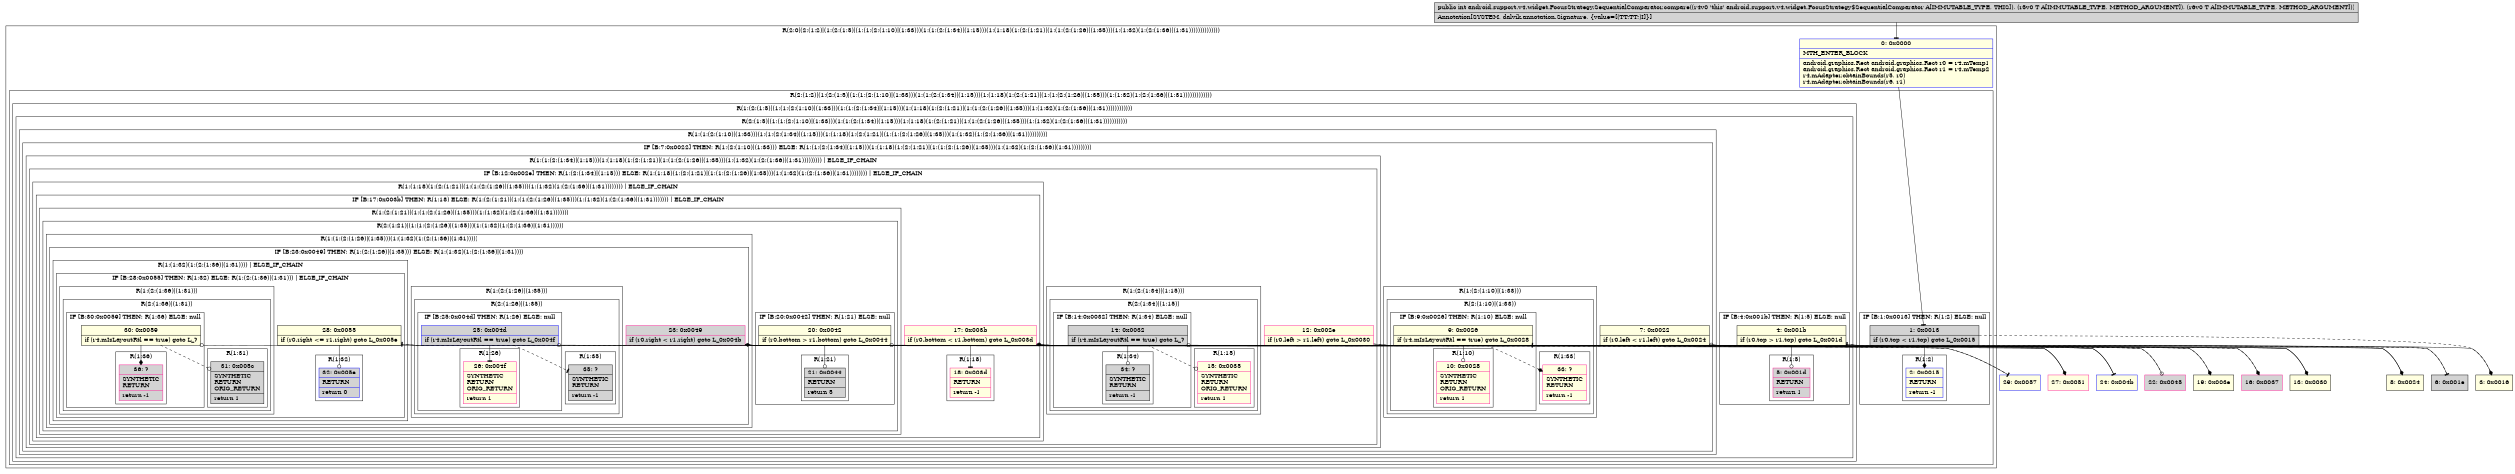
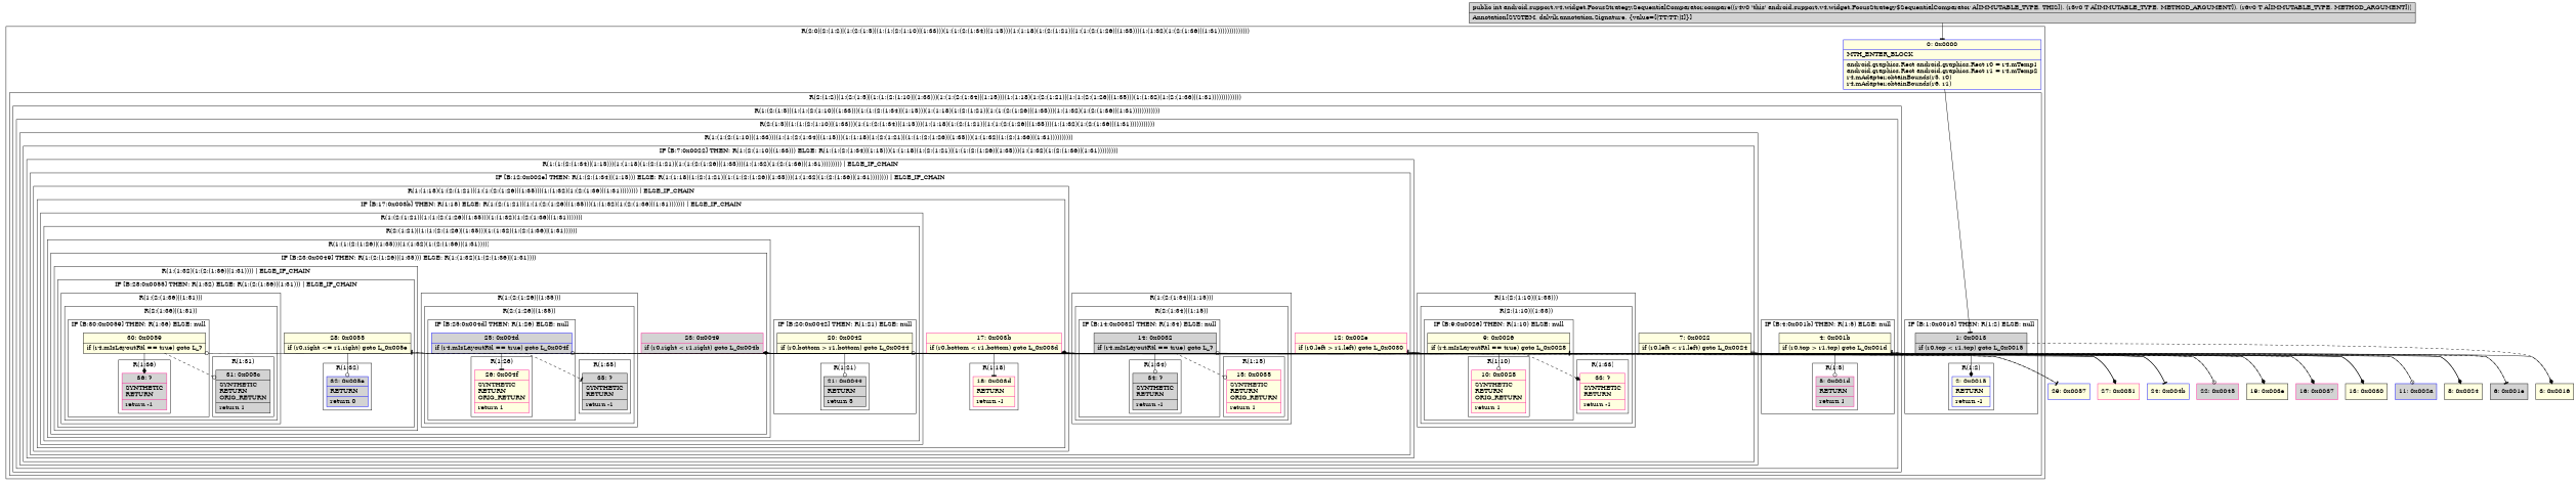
  digraph {
    node [color=black fillcolor=lightyellow shape=record style=filled]
    edge [arrowhead=odot]
    n1 [color=blue label="{2\:\ 0x0015|RETURN\l|return \-1\l}"]
    n2 [fillcolor=lightgrey label="{1\:\ 0x0013|if (r0.top \< r1.top) goto L_0x0015\l}"]
    n3 [color=deeppink fillcolor=lightgrey label="{5\:\ 0x001d|RETURN\l|return 1\l}"]
    n4 [label="{4\:\ 0x001b|if (r0.top \> r1.top) goto L_0x001d\l}"]
    n5 [color=deeppink label="{10\:\ 0x0028|SYNTHETIC\lRETURN\lORIG_RETURN\l|return 1\l}"]
    n6 [label="{9\:\ 0x0026|if (r4.mIsLayoutRtl == true) goto L_0x0028\l}"]
    n7 [color=deeppink label="{33\:\ ?|SYNTHETIC\lRETURN\l|return \-1\l}"]
    n8 [fillcolor=lightgrey label="{34\:\ ?|SYNTHETIC\lRETURN\l|return \-1\l}"]
    n9 [fillcolor=lightgrey label="{14\:\ 0x0032|if (r4.mIsLayoutRtl == true) goto L_?\l}"]
    n10 [color=deeppink label="{15\:\ 0x0035|SYNTHETIC\lRETURN\lORIG_RETURN\l|return 1\l}"]
    n11 [color=deeppink label="{18\:\ 0x003d|RETURN\l|return \-1\l}"]
    n12 [fillcolor=lightgrey label="{21\:\ 0x0044|RETURN\l|return 5\l}"]
    n13 [label="{20\:\ 0x0042|if (r0.bottom \> r1.bottom) goto L_0x0044\l}"]
    n14 [color=deeppink label="{26\:\ 0x004f|SYNTHETIC\lRETURN\lORIG_RETURN\l|return 1\l}"]
    n15 [color=blue fillcolor=lightgrey label="{25\:\ 0x004d|if (r4.mIsLayoutRtl == true) goto L_0x004f\l}"]
    n16 [fillcolor=lightgrey label="{35\:\ ?|SYNTHETIC\lRETURN\l|return \-1\l}"]
    n17 [color=blue fillcolor=lightgrey label="{32\:\ 0x005e|RETURN\l|return 0\l}"]
    n18 [color=deeppink fillcolor=lightgrey label="{36\:\ ?|SYNTHETIC\lRETURN\l|return \-1\l}"]
    n19 [label="{30\:\ 0x0059|if (r4.mIsLayoutRtl == true) goto L_?\l}"]
    n20 [fillcolor=lightgrey label="{31\:\ 0x005c|SYNTHETIC\lRETURN\lORIG_RETURN\l|return 1\l}"]
    n21 [label="{28\:\ 0x0055|if (r0.right \<= r1.right) goto L_0x005e\l}"]
    n22 [color=deeppink fillcolor=lightgrey label="{23\:\ 0x0049|if (r0.right \< r1.right) goto L_0x004b\l}"]
    n23 [color=deeppink label="{17\:\ 0x003b|if (r0.bottom \< r1.bottom) goto L_0x003d\l}"]
    n24 [color=deeppink label="{12\:\ 0x002e|if (r0.left \> r1.left) goto L_0x0030\l}"]
    n25 [label="{7\:\ 0x0022|if (r0.left \< r1.left) goto L_0x0024\l}"]
    n26 [color=blue label="{0\:\ 0x0000|MTH_ENTER_BLOCK\l|android.graphics.Rect android.graphics.Rect r0 = r4.mTemp1\landroid.graphics.Rect android.graphics.Rect r1 = r4.mTemp2\lr4.mAdapter.obtainBounds(r5, r0)\lr4.mAdapter.obtainBounds(r6, r1)\l}"]
    n27 [label="{3\:\ 0x0016}"]
    n28 [fillcolor=lightgrey label="{6\:\ 0x001e}"]
    n29 [color=deeppink fillcolor=lightgrey label="{22\:\ 0x0045}"]
    n30 [color=blue label="{29\:\ 0x0057}"]
    n31 [color=blue label="{24\:\ 0x004b}"]
    n32 [color=deeppink label="{27\:\ 0x0051}"]
    n33 [label="{19\:\ 0x003e}"]
    n34 [label="{13\:\ 0x0030}"]
    n35 [color=deeppink fillcolor=lightgrey label="{16\:\ 0x0037}"]
    n36 [label="{8\:\ 0x0024}"]
+   n37 [color=blue fillcolor=lightgrey label="{11\:\ 0x002a}"]
    n38 [fillcolor=lightgrey label="{public int android.support.v4.widget.FocusStrategy.SequentialComparator.compare((r4v0 'this' android.support.v4.widget.FocusStrategy$SequentialComparator A[IMMUTABLE_TYPE, THIS]), (r5v0 T A[IMMUTABLE_TYPE, METHOD_ARGUMENT]), (r6v0 T A[IMMUTABLE_TYPE, METHOD_ARGUMENT]))  | Annotation[SYSTEM, dalvik.annotation.Signature, \{value=[(TT;TT;)I]\}]\l}"]
    subgraph cluster_1 {
      label="R(2:0|(2:(1:2)|(1:(2:(1:5)|(1:(1:(2:(1:10)|(1:33)))(1:(1:(2:(1:34)|(1:15)))(1:(1:18)(1:(2:(1:21)|(1:(1:(2:(1:26)|(1:35)))(1:(1:32)(1:(2:(1:36)|(1:31))))))))))))))"
      n26
      subgraph cluster_2 {
        label="R(2:(1:2)|(1:(2:(1:5)|(1:(1:(2:(1:10)|(1:33)))(1:(1:(2:(1:34)|(1:15)))(1:(1:18)(1:(2:(1:21)|(1:(1:(2:(1:26)|(1:35)))(1:(1:32)(1:(2:(1:36)|(1:31)))))))))))))"
        subgraph cluster_3 {
          label="IF [B:1:0x0013] THEN: R(1:2) ELSE: null"
          n2
          subgraph cluster_4 {
            label="R(1:2)"
            n1
          }
        }
        subgraph cluster_5 {
          label="R(1:(2:(1:5)|(1:(1:(2:(1:10)|(1:33)))(1:(1:(2:(1:34)|(1:15)))(1:(1:18)(1:(2:(1:21)|(1:(1:(2:(1:26)|(1:35)))(1:(1:32)(1:(2:(1:36)|(1:31))))))))))))"
          subgraph cluster_6 {
            label="R(2:(1:5)|(1:(1:(2:(1:10)|(1:33)))(1:(1:(2:(1:34)|(1:15)))(1:(1:18)(1:(2:(1:21)|(1:(1:(2:(1:26)|(1:35)))(1:(1:32)(1:(2:(1:36)|(1:31)))))))))))"
            subgraph cluster_7 {
              label="IF [B:4:0x001b] THEN: R(1:5) ELSE: null"
              n4
              subgraph cluster_8 {
                label="R(1:5)"
                n3
              }
            }
            subgraph cluster_9 {
              label="R(1:(1:(2:(1:10)|(1:33)))(1:(1:(2:(1:34)|(1:15)))(1:(1:18)(1:(2:(1:21)|(1:(1:(2:(1:26)|(1:35)))(1:(1:32)(1:(2:(1:36)|(1:31))))))))))"
              subgraph cluster_10 {
                label="IF [B:7:0x0022] THEN: R(1:(2:(1:10)|(1:33))) ELSE: R(1:(1:(2:(1:34)|(1:15)))(1:(1:18)(1:(2:(1:21)|(1:(1:(2:(1:26)|(1:35)))(1:(1:32)(1:(2:(1:36)|(1:31)))))))))"
                n25
                subgraph cluster_11 {
                  label="R(1:(2:(1:10)|(1:33)))"
                  subgraph cluster_12 {
                    label="R(2:(1:10)|(1:33))"
                    subgraph cluster_13 {
                      label="IF [B:9:0x0026] THEN: R(1:10) ELSE: null"
                      n6
                      subgraph cluster_14 {
                        label="R(1:10)"
                        n5
                      }
                    }
                    subgraph cluster_15 {
                      label="R(1:33)"
                      n7
                    }
                  }
                }
                subgraph cluster_16 {
                  label="R(1:(1:(2:(1:34)|(1:15)))(1:(1:18)(1:(2:(1:21)|(1:(1:(2:(1:26)|(1:35)))(1:(1:32)(1:(2:(1:36)|(1:31))))))))) | ELSE_IF_CHAIN\l"
                  subgraph cluster_17 {
                    label="IF [B:12:0x002e] THEN: R(1:(2:(1:34)|(1:15))) ELSE: R(1:(1:18)(1:(2:(1:21)|(1:(1:(2:(1:26)|(1:35)))(1:(1:32)(1:(2:(1:36)|(1:31)))))))) | ELSE_IF_CHAIN\l"
                    n24
                    subgraph cluster_18 {
                      label="R(1:(2:(1:34)|(1:15)))"
                      subgraph cluster_19 {
                        label="R(2:(1:34)|(1:15))"
                        subgraph cluster_20 {
                          label="IF [B:14:0x0032] THEN: R(1:34) ELSE: null"
                          n9
                          subgraph cluster_21 {
                            label="R(1:34)"
                            n8
                          }
                        }
                        subgraph cluster_22 {
                          label="R(1:15)"
                          n10
                        }
                      }
                    }
                    subgraph cluster_23 {
                      label="R(1:(1:18)(1:(2:(1:21)|(1:(1:(2:(1:26)|(1:35)))(1:(1:32)(1:(2:(1:36)|(1:31)))))))) | ELSE_IF_CHAIN\l"
                      subgraph cluster_24 {
                        label="IF [B:17:0x003b] THEN: R(1:18) ELSE: R(1:(2:(1:21)|(1:(1:(2:(1:26)|(1:35)))(1:(1:32)(1:(2:(1:36)|(1:31))))))) | ELSE_IF_CHAIN\l"
                        n23
                        subgraph cluster_25 {
                          label="R(1:18)"
                          n11
                        }
                        subgraph cluster_26 {
                          label="R(1:(2:(1:21)|(1:(1:(2:(1:26)|(1:35)))(1:(1:32)(1:(2:(1:36)|(1:31)))))))"
                          subgraph cluster_27 {
                            label="R(2:(1:21)|(1:(1:(2:(1:26)|(1:35)))(1:(1:32)(1:(2:(1:36)|(1:31))))))"
                            subgraph cluster_28 {
                              label="IF [B:20:0x0042] THEN: R(1:21) ELSE: null"
                              n13
                              subgraph cluster_29 {
                                label="R(1:21)"
                                n12
                              }
                            }
                            subgraph cluster_30 {
                              label="R(1:(1:(2:(1:26)|(1:35)))(1:(1:32)(1:(2:(1:36)|(1:31)))))"
                              subgraph cluster_31 {
                                label="IF [B:23:0x0049] THEN: R(1:(2:(1:26)|(1:35))) ELSE: R(1:(1:32)(1:(2:(1:36)|(1:31))))"
                                n22
                                subgraph cluster_32 {
                                  label="R(1:(2:(1:26)|(1:35)))"
                                  subgraph cluster_33 {
                                    label="R(2:(1:26)|(1:35))"
                                    subgraph cluster_34 {
                                      label="IF [B:25:0x004d] THEN: R(1:26) ELSE: null"
                                      n15
                                      subgraph cluster_35 {
                                        label="R(1:26)"
                                        n14
                                      }
                                    }
                                    subgraph cluster_36 {
                                      label="R(1:35)"
                                      n16
                                    }
                                  }
                                }
                                subgraph cluster_37 {
                                  label="R(1:(1:32)(1:(2:(1:36)|(1:31)))) | ELSE_IF_CHAIN\l"
                                  subgraph cluster_38 {
                                    label="IF [B:28:0x0055] THEN: R(1:32) ELSE: R(1:(2:(1:36)|(1:31))) | ELSE_IF_CHAIN\l"
                                    n21
                                    subgraph cluster_39 {
                                      label="R(1:32)"
                                      n17
                                    }
                                    subgraph cluster_40 {
                                      label="R(1:(2:(1:36)|(1:31)))"
                                      subgraph cluster_41 {
                                        label="R(2:(1:36)|(1:31))"
                                        subgraph cluster_42 {
                                          label="IF [B:30:0x0059] THEN: R(1:36) ELSE: null"
                                          n19
                                          subgraph cluster_43 {
                                            label="R(1:36)"
                                            n18
                                          }
                                        }
                                        subgraph cluster_44 {
                                          label="R(1:31)"
                                          n20
                                        }
                                      }
                                    }
                                  }
                                }
                              }
                            }
                          }
                        }
                      }
                    }
                  }
                }
              }
            }
          }
        }
      }
    }
    n2 -> n1 [arrowhead=diamond]
    n2 -> n27 [arrowhead=diamond style=dashed]
    n4 -> n3
    n4 -> n28 [arrowhead=tee style=dashed]
    n6 -> n5
    n6 -> n7 [arrowhead=diamond style=dashed]
    n9 -> n8
    n9 -> n10 [style=dashed]
    n13 -> n12
    n13 -> n29 [style=dashed]
    n15 -> n14 [arrowhead=tee]
    n15 -> n16 [arrowhead=tee style=dashed]
    n19 -> n18 [arrowhead=diamond]
    n19 -> n20 [style=dashed]
    n21 -> n17
    n21 -> n30 [arrowhead=tee style=dashed]
    n22 -> n31 [arrowhead=tee]
    n22 -> n32 [arrowhead=diamond style=solid]
    n23 -> n11 [arrowhead=tee]
    n23 -> n33 [arrowhead=diamond style=dashed]
    n24 -> n34 [arrowhead=diamond]
    n24 -> n35 [arrowhead=diamond style=dashed]
    n25 -> n36 [arrowhead=diamond]
+   n25 -> n37 [style=dashed]
    n26 -> n2 [arrowhead=tee]
    n27 -> n4 [arrowhead=tee]
    n28 -> n25
    n29 -> n22 [arrowhead=diamond]
    n30 -> n19
    n31 -> n15
    n32 -> n21 [arrowhead=tee]
    n33 -> n13
    n34 -> n9
    n35 -> n23 [arrowhead=diamond]
    n36 -> n6 [arrowhead=tee]
+   n37 -> n24 [arrowhead=tee]
    n38 -> n26 [arrowhead=tee]
  }
